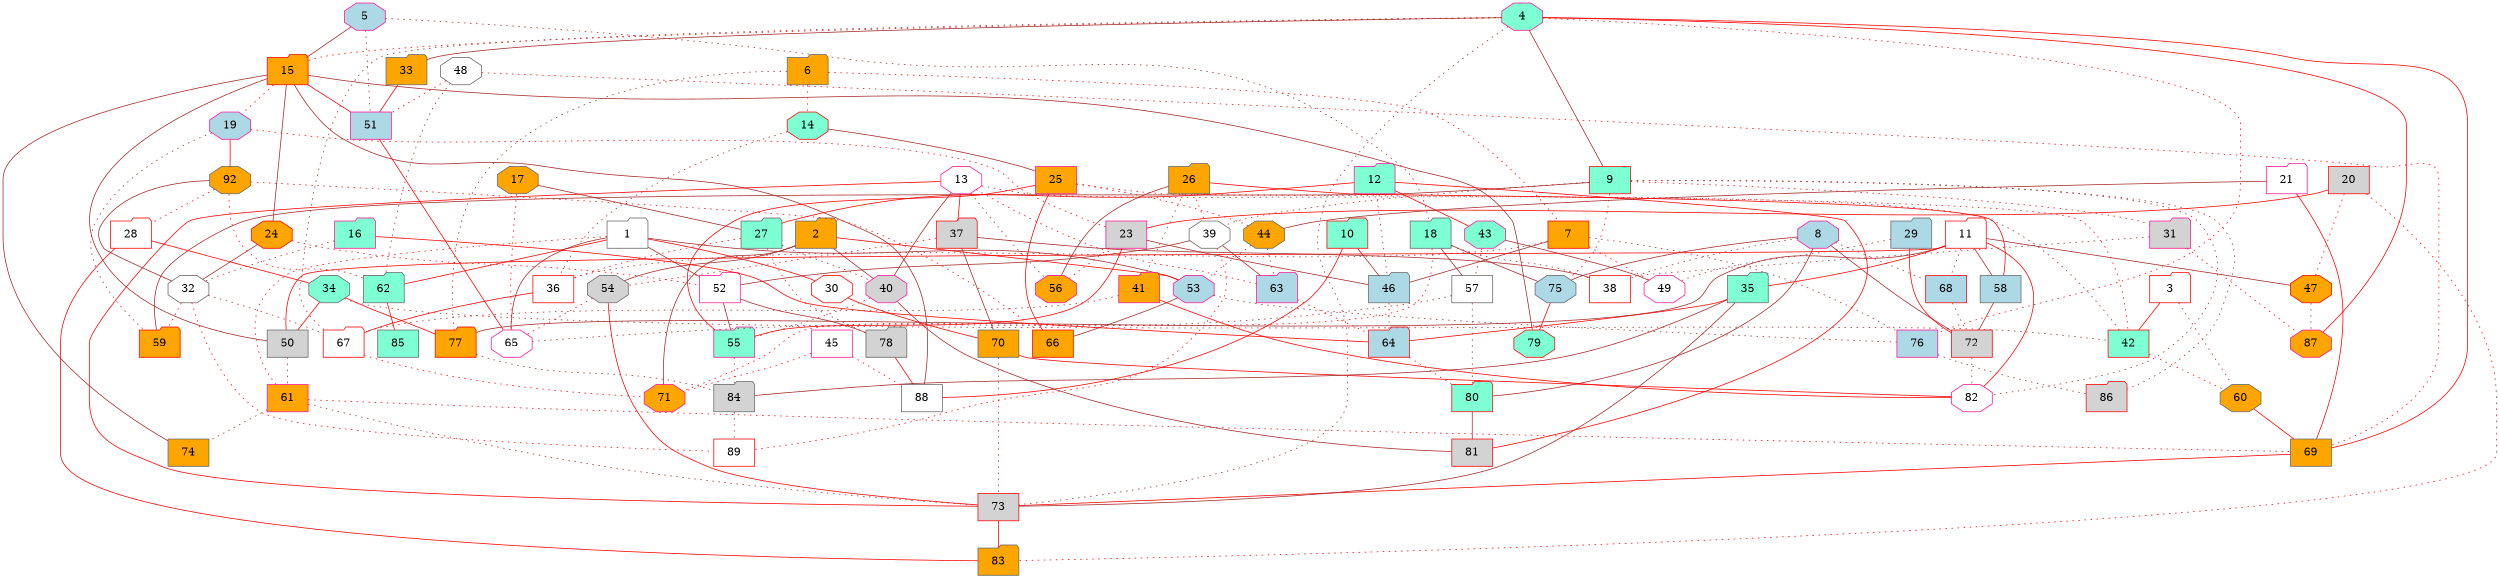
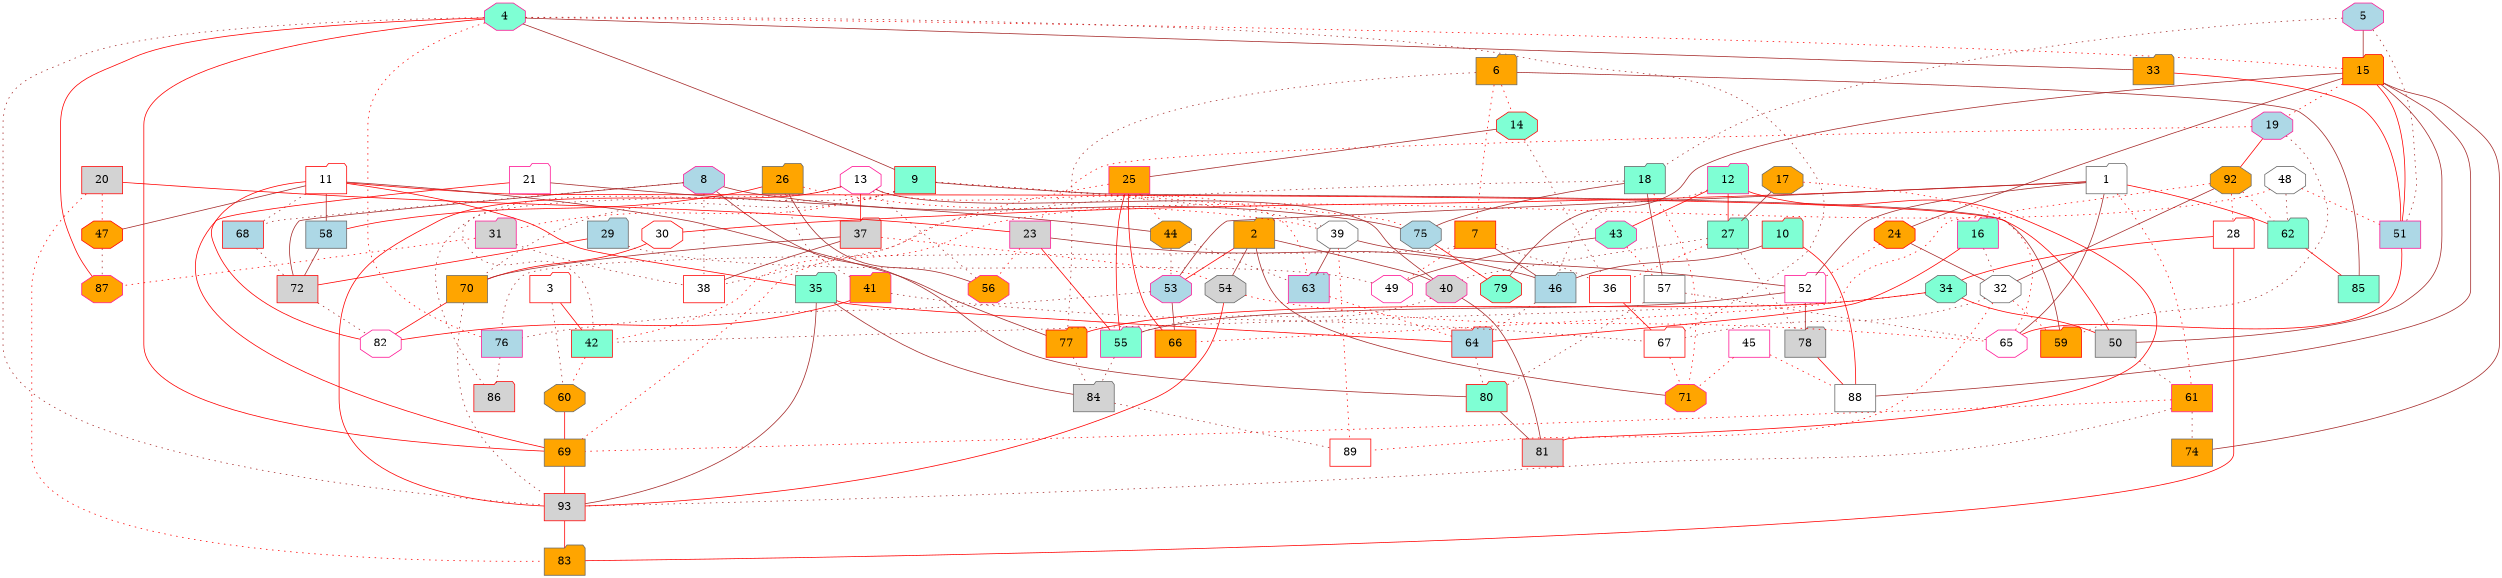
  graph {
    node [color=gray40 fillcolor=orange shape=folder style=filled]
    edge [color=brown style=solid]
    1 [fillcolor=white]
    30 [color=red fillcolor=white shape=octagon]
    52 [color=deeppink fillcolor=white]
    53 [color=deeppink fillcolor=lightblue shape=octagon]
    61 [color=deeppink shape=box]
    62 [fillcolor=aquamarine]
    65 [color=deeppink fillcolor=white shape=octagon]
    70 [shape=box]
    55 [color=deeppink fillcolor=aquamarine]
    78 [fillcolor=lightgrey]
    76 [color=deeppink fillcolor=lightblue shape=box]
    66 [color=red shape=box]
    69 [shape=box]
-   73 [color=red fillcolor=lightgrey shape=box]
+   73 [color=red fillcolor=lightgrey shape=box label=93]
    74 [shape=box]
    85 [fillcolor=aquamarine shape=box]
    2
    40 [color=deeppink fillcolor=lightgrey shape=octagon]
    54 [fillcolor=lightgrey shape=octagon]
    71 [color=deeppink shape=octagon]
    81 [color=red fillcolor=lightgrey shape=box]
    3 [color=red fillcolor=white]
    42 [color=red fillcolor=aquamarine shape=box]
    60 [shape=octagon]
    4 [color=deeppink fillcolor=aquamarine shape=octagon]
    9 [color=red fillcolor=aquamarine shape=box]
    15 [color=red]
    33
    67 [color=red fillcolor=white]
    87 [color=deeppink shape=octagon]
    75 [fillcolor=lightblue shape=octagon]
    31 [color=deeppink fillcolor=lightgrey]
    39 [fillcolor=white shape=octagon]
    59 [color=red]
    86 [color=red fillcolor=lightgrey]
    51 [color=deeppink fillcolor=lightblue shape=box]
    88 [fillcolor=white shape=box]
    50 [fillcolor=lightgrey shape=box]
    19 [color=deeppink fillcolor=lightblue shape=octagon]
    24 [color=red shape=octagon]
    79 [color=red fillcolor=aquamarine shape=octagon]
    83
    5 [color=deeppink fillcolor=lightblue shape=octagon]
    18 [fillcolor=aquamarine]
    38 [color=red fillcolor=white shape=box]
    57 [fillcolor=white shape=box]
    7 [color=red shape=box]
    6
    14 [color=red fillcolor=aquamarine shape=octagon]
    77 [color=red]
    36 [color=red fillcolor=white shape=box]
    46 [fillcolor=lightblue]
    49 [color=deeppink fillcolor=white shape=octagon]
    25 [color=deeppink shape=box]
    84 [fillcolor=lightgrey]
    64 [color=red fillcolor=lightblue]
    8 [color=deeppink fillcolor=lightblue shape=octagon]
    68 [color=red fillcolor=lightblue shape=box]
    72 [color=red fillcolor=lightgrey shape=box]
    80 [color=red fillcolor=aquamarine]
    82 [color=deeppink fillcolor=white shape=octagon]
    63 [color=deeppink fillcolor=lightblue]
    89 [color=red fillcolor=white shape=box]
    10 [color=red fillcolor=aquamarine]
    11 [color=red fillcolor=white]
    35 [fillcolor=aquamarine]
    47 [color=red shape=octagon]
    58 [fillcolor=lightblue shape=box]
    12 [color=deeppink fillcolor=aquamarine]
    27 [fillcolor=aquamarine]
    43 [color=deeppink fillcolor=aquamarine shape=octagon]
    13 [color=deeppink fillcolor=white shape=octagon]
    37 [color=red fillcolor=lightgrey]
    56 [color=deeppink shape=octagon]
    44 [shape=octagon]
    n76 [label=92 shape=octagon]
    23 [color=deeppink fillcolor=lightgrey shape=box]
    32 [fillcolor=white shape=octagon]
    16 [color=deeppink fillcolor=aquamarine]
    17 [shape=octagon]
    28 [color=red fillcolor=white]
    20 [color=red fillcolor=lightgrey shape=box]
    21 [color=deeppink fillcolor=white]
    34 [fillcolor=aquamarine shape=octagon]
    26
    41 [color=deeppink]
    29 [fillcolor=lightblue]
    45 [color=deeppink fillcolor=white shape=box]
    48 [fillcolor=white shape=octagon]
    1 -- 30 [color=red]
    1 -- 52
    1 -- 53
    1 -- 61 [color=red style=dotted]
    1 -- 62 [color=red]
    1 -- 65
    30 -- 70 [color=red]
    52 -- 55
    52 -- 78
    53 -- 76 [style=dotted]
    53 -- 66
    61 -- 69 [color=red style=dotted]
    61 -- 73 [style=dotted]
    61 -- 74 [style=dotted]
    62 -- 85 [color=red]
    70 -- 73 [style=dotted]
    70 -- 82 [color=red]
    55 -- 84 [style=dotted]
    78 -- 88 [color=red]
    76 -- 86 [style=dotted]
    69 -- 73 [color=red]
    73 -- 83 [color=red]
    2 -- 53 [color=red]
    2 -- 40
    2 -- 54
    2 -- 71
    40 -- 55 [style=dotted]
    40 -- 81
    54 -- 65 [color=red style=dotted]
    54 -- 73 [color=red]
    3 -- 42 [color=red]
    3 -- 60 [style=dotted]
    42 -- 60 [color=red style=dotted]
    60 -- 69 [color=red]
    4 -- 76 [color=red style=dotted]
    4 -- 69 [color=red]
    4 -- 73 [style=dotted]
    4 -- 9
    4 -- 15 [color=red style=dotted]
    4 -- 33
    4 -- 67 [style=dotted]
    4 -- 87 [color=red]
-   9 -- 82 [style=dotted]
+   9 -- 70 [style=dotted]
    9 -- 75 [color=red style=dotted]
    9 -- 31 [color=red style=dotted]
    9 -- 39 [style=dotted]
    9 -- 59
    9 -- 86 [style=dotted]
    15 -- 74
    15 -- 51 [color=red]
    15 -- 88
    15 -- 50
    15 -- 19 [color=red style=dotted]
    15 -- 24
    15 -- 79
    33 -- 51 [color=red]
    67 -- 71 [color=red style=dotted]
    75 -- 79 [color=red]
    31 -- 87 [color=red style=dotted]
    31 -- 38 [style=dotted]
    39 -- 52
    39 -- 63
    39 -- 89 [color=red style=dotted]
    51 -- 65 [color=red]
    50 -- 61 [style=dotted]
    19 -- 59 [style=dotted]
    19 -- n76 [color=red]
    19 -- 23 [color=red style=dotted]
    24 -- 52 [color=red style=dotted]
    24 -- 32
    5 -- 15
    5 -- 51 [style=dotted]
    5 -- 18 [style=dotted]
    18 -- 71 [color=red style=dotted]
    18 -- 75
    18 -- 38 [style=dotted]
    18 -- 57
    57 -- 65 [style=dotted]
    57 -- 80 [style=dotted]
    7 -- 76 [style=dotted]
    7 -- 36 [style=dotted]
    7 -- 46
    7 -- 49 [color=red style=dotted]
+   6 -- 85
    6 -- 7 [color=red style=dotted]
    6 -- 14 [color=red style=dotted]
    6 -- 77 [style=dotted]
    14 -- 36 [style=dotted]
    14 -- 25
    77 -- 84 [style=dotted]
    36 -- 67 [color=red]
    46 -- 64 [style=dotted]
    25 -- 55 [color=red]
    25 -- 66 [color=red]
    25 -- 42 [color=red style=dotted]
    25 -- 44 [color=red style=dotted]
    84 -- 89 [style=dotted]
    64 -- 80 [style=dotted]
    8 -- 75
    8 -- 38 [style=dotted]
    8 -- 68 [style=dotted]
    8 -- 72
    8 -- 80
    68 -- 72 [style=dotted]
    72 -- 82 [style=dotted]
    80 -- 81
    63 -- 64 [color=red style=dotted]
    10 -- 88 [color=red]
    10 -- 46
    11 -- 50 [color=red]
    11 -- 77
    11 -- 68 [style=dotted]
    11 -- 82 [color=red]
    11 -- 35 [color=red]
    11 -- 47
    11 -- 58
    35 -- 73
    35 -- 84
    35 -- 64 [color=red]
    47 -- 87 [style=dotted]
    58 -- 72
    12 -- 81 [color=red]
    12 -- 46 [style=dotted]
    12 -- 27 [color=red]
    12 -- 43 [color=red]
    27 -- 78 [style=dotted]
    27 -- 40 [style=dotted]
    27 -- 36 [color=red style=dotted]
    43 -- 57 [color=red style=dotted]
    43 -- 49
    13 -- 73 [color=red]
    13 -- 40
    13 -- 42 [style=dotted]
    13 -- 63 [color=red style=dotted]
    13 -- 37 [color=red]
    13 -- 56 [style=dotted]
    37 -- 70
    37 -- 54 [color=red style=dotted]
    37 -- 38
    44 -- 53 [style=dotted]
    44 -- 63 [style=dotted]
    n76 -- 62 [color=red style=dotted]
    n76 -- 66 [color=red style=dotted]
    n76 -- 32
    n76 -- 28 [color=red style=dotted]
    23 -- 55 [color=red]
    23 -- 46
    23 -- 56 [color=red style=dotted]
    32 -- 67 [style=dotted]
    32 -- 59 [color=red style=dotted]
    32 -- 89 [color=red style=dotted]
    16 -- 64 [color=red]
    16 -- 32 [style=dotted]
    17 -- 65 [color=red style=dotted]
    17 -- 27
    28 -- 83 [color=red]
    28 -- 34 [color=red]
    20 -- 83 [color=red style=dotted]
    20 -- 47 [color=red style=dotted]
    20 -- 23 [color=red]
    21 -- 69 [color=red]
    21 -- 44
    34 -- 42 [style=dotted]
    34 -- 50 [color=red]
    34 -- 77 [color=red]
    26 -- 39 [color=red style=dotted]
    26 -- 58 [color=red]
    26 -- 56
    26 -- 41 [style=dotted]
    41 -- 67 [style=dotted]
    41 -- 82 [color=red]
    29 -- 49 [style=dotted]
    29 -- 72 [color=red]
    45 -- 71 [color=red style=dotted]
    45 -- 88 [color=red style=dotted]
    48 -- 62 [style=dotted]
    48 -- 69 [color=red style=dotted]
    48 -- 51 [color=red style=dotted]
  }
